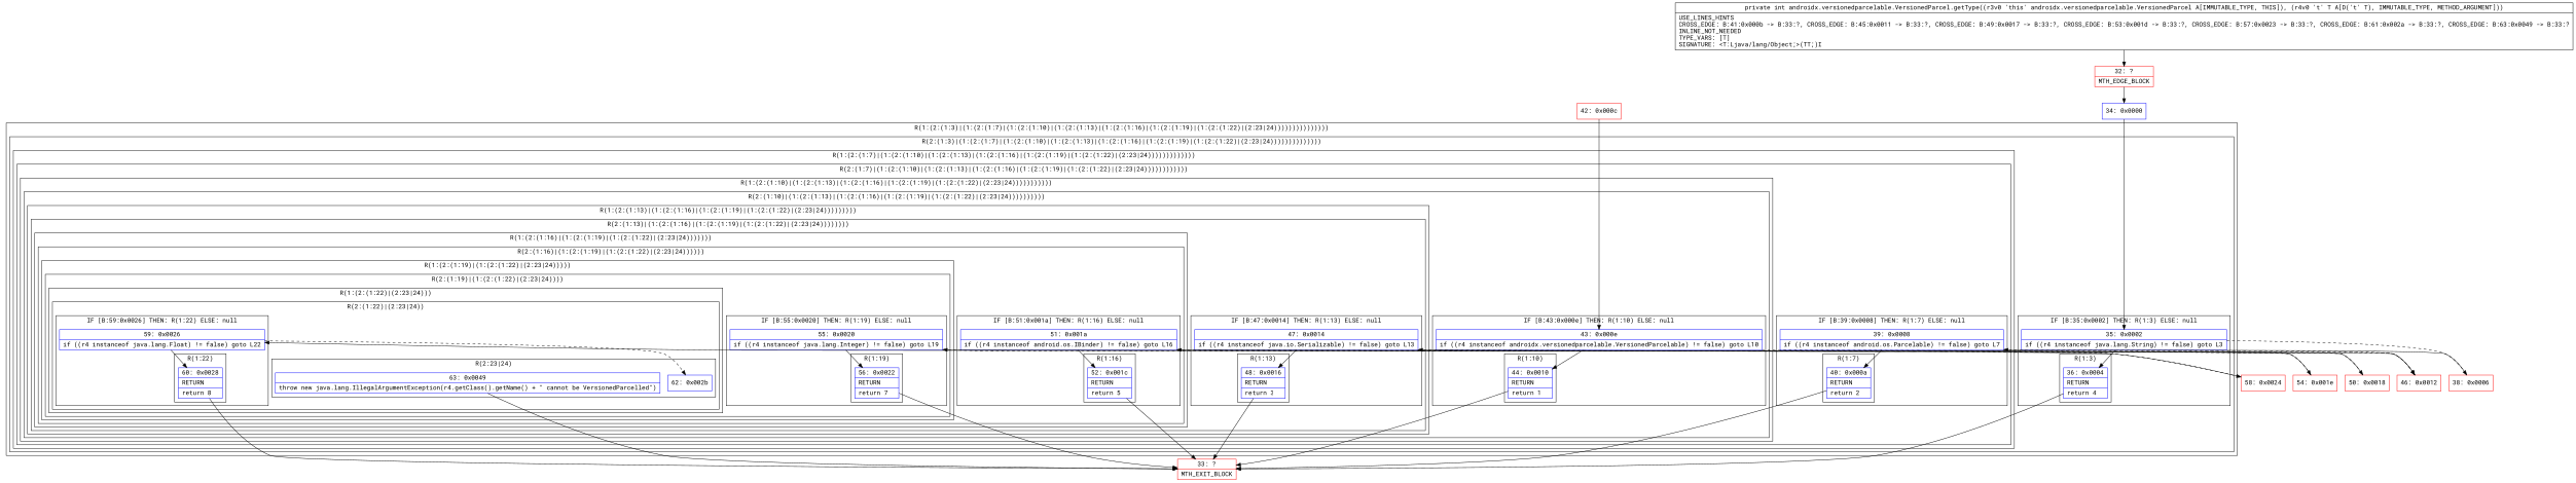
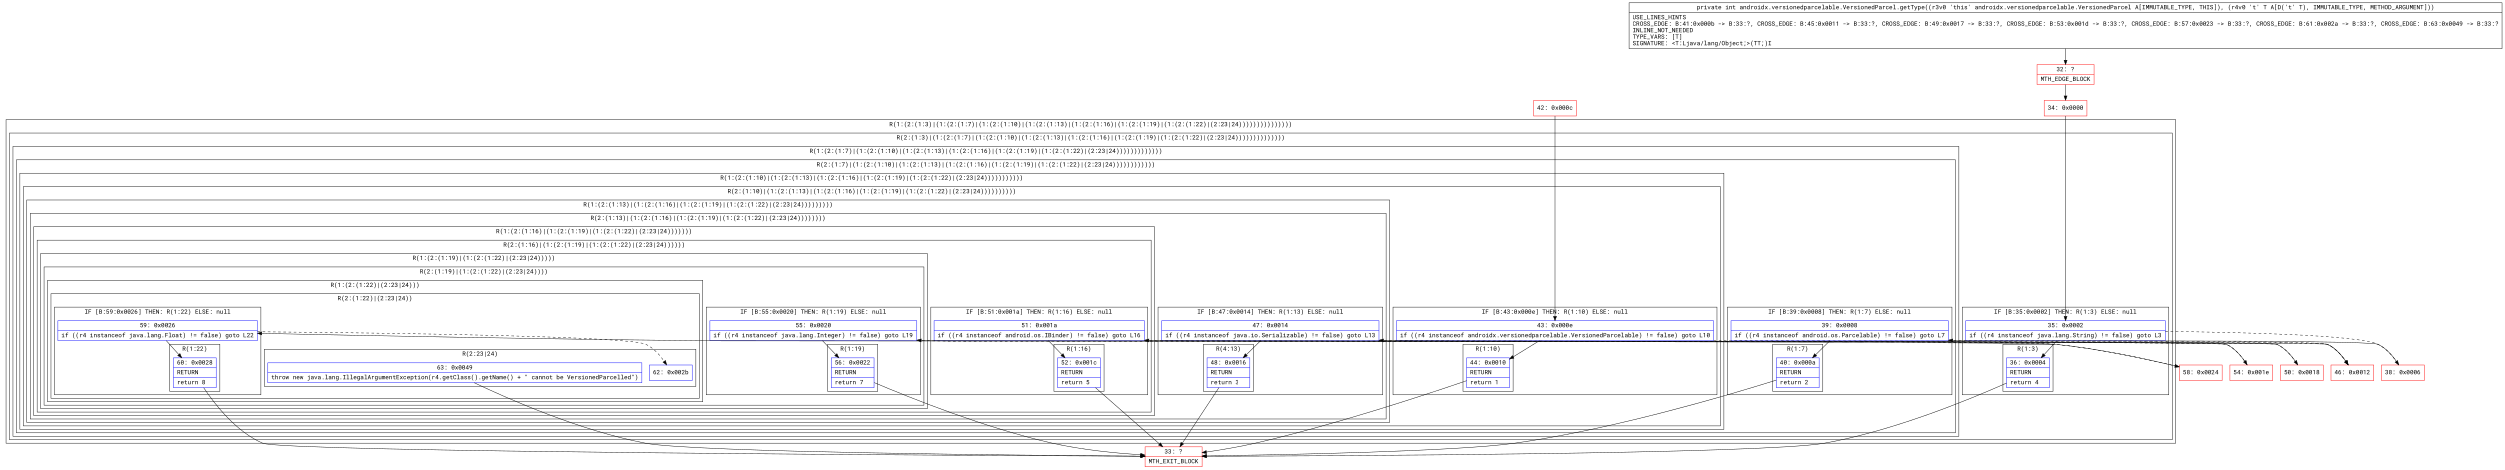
  digraph {
    fontname="Roboto Mono"
    node [color=blue fontname="Roboto Mono" shape=record]
    edge [fontname="Roboto Mono"]
    n1 [label="{36\:\ 0x0004|RETURN\l|return 4\l}"]
    n2 [label="{35\:\ 0x0002|if ((r4 instanceof java.lang.String) != false) goto L3\l}"]
    n3 [label="{40\:\ 0x000a|RETURN\l|return 2\l}"]
    n4 [label="{39\:\ 0x0008|if ((r4 instanceof android.os.Parcelable) != false) goto L7\l}"]
    n5 [label="{44\:\ 0x0010|RETURN\l|return 1\l}"]
    n6 [label="{43\:\ 0x000e|if ((r4 instanceof androidx.versionedparcelable.VersionedParcelable) != false) goto L10\l}"]
    n7 [label="{48\:\ 0x0016|RETURN\l|return 3\l}"]
    n8 [label="{47\:\ 0x0014|if ((r4 instanceof java.io.Serializable) != false) goto L13\l}"]
    n9 [label="{52\:\ 0x001c|RETURN\l|return 5\l}"]
    n10 [label="{51\:\ 0x001a|if ((r4 instanceof android.os.IBinder) != false) goto L16\l}"]
    n11 [label="{56\:\ 0x0022|RETURN\l|return 7\l}"]
    n12 [label="{55\:\ 0x0020|if ((r4 instanceof java.lang.Integer) != false) goto L19\l}"]
    n13 [label="{60\:\ 0x0028|RETURN\l|return 8\l}"]
    n14 [label="{59\:\ 0x0026|if ((r4 instanceof java.lang.Float) != false) goto L22\l}"]
    n15 [label="{62\:\ 0x002b}"]
    n16 [label="{63\:\ 0x0049|throw new java.lang.IllegalArgumentException(r4.getClass().getName() + \" cannot be VersionedParcelled\")\l}"]
    n17 [color=red label="{33\:\ ?|MTH_EXIT_BLOCK\l}"]
    n18 [color=red label="{38\:\ 0x0006}"]
    n19 [color=red label="{46\:\ 0x0012}"]
    n20 [color=red label="{50\:\ 0x0018}"]
    n21 [color=red label="{54\:\ 0x001e}"]
    n22 [color=red label="{58\:\ 0x0024}"]
    n23 [color=red label="{42\:\ 0x000c}"]
    n24 [color=red label="{32\:\ ?|MTH_EDGE_BLOCK\l}"]
-   n25 [label="{34\:\ 0x0000}"]
+   n25 [color=red label="{34\:\ 0x0000}"]
    n26 [label="{private int androidx.versionedparcelable.VersionedParcel.getType((r3v0 'this' androidx.versionedparcelable.VersionedParcel A[IMMUTABLE_TYPE, THIS]), (r4v0 't' T A[D('t' T), IMMUTABLE_TYPE, METHOD_ARGUMENT]))  | USE_LINES_HINTS\lCROSS_EDGE: B:41:0x000b \-\> B:33:?, CROSS_EDGE: B:45:0x0011 \-\> B:33:?, CROSS_EDGE: B:49:0x0017 \-\> B:33:?, CROSS_EDGE: B:53:0x001d \-\> B:33:?, CROSS_EDGE: B:57:0x0023 \-\> B:33:?, CROSS_EDGE: B:61:0x002a \-\> B:33:?, CROSS_EDGE: B:63:0x0049 \-\> B:33:?\lINLINE_NOT_NEEDED\lTYPE_VARS: [T]\lSIGNATURE: \<T:Ljava\/lang\/Object;\>(TT;)I\l}" color=""]
    subgraph cluster_1 {
      label="R(1:(2:(1:3)|(1:(2:(1:7)|(1:(2:(1:10)|(1:(2:(1:13)|(1:(2:(1:16)|(1:(2:(1:19)|(1:(2:(1:22)|(2:23|24)))))))))))))))"
      subgraph cluster_2 {
        label="R(2:(1:3)|(1:(2:(1:7)|(1:(2:(1:10)|(1:(2:(1:13)|(1:(2:(1:16)|(1:(2:(1:19)|(1:(2:(1:22)|(2:23|24))))))))))))))"
        subgraph cluster_3 {
          label="IF [B:35:0x0002] THEN: R(1:3) ELSE: null"
          n2
          subgraph cluster_4 {
            label="R(1:3)"
            n1
          }
        }
        subgraph cluster_5 {
          label="R(1:(2:(1:7)|(1:(2:(1:10)|(1:(2:(1:13)|(1:(2:(1:16)|(1:(2:(1:19)|(1:(2:(1:22)|(2:23|24)))))))))))))"
          subgraph cluster_6 {
            label="R(2:(1:7)|(1:(2:(1:10)|(1:(2:(1:13)|(1:(2:(1:16)|(1:(2:(1:19)|(1:(2:(1:22)|(2:23|24))))))))))))"
            subgraph cluster_7 {
              label="IF [B:39:0x0008] THEN: R(1:7) ELSE: null"
              n4
              subgraph cluster_8 {
                label="R(1:7)"
                n3
              }
            }
            subgraph cluster_9 {
              label="R(1:(2:(1:10)|(1:(2:(1:13)|(1:(2:(1:16)|(1:(2:(1:19)|(1:(2:(1:22)|(2:23|24)))))))))))"
              subgraph cluster_10 {
                label="R(2:(1:10)|(1:(2:(1:13)|(1:(2:(1:16)|(1:(2:(1:19)|(1:(2:(1:22)|(2:23|24))))))))))"
                subgraph cluster_11 {
                  label="IF [B:43:0x000e] THEN: R(1:10) ELSE: null"
                  n6
                  subgraph cluster_12 {
                    label="R(1:10)"
                    n5
                  }
                }
                subgraph cluster_13 {
                  label="R(1:(2:(1:13)|(1:(2:(1:16)|(1:(2:(1:19)|(1:(2:(1:22)|(2:23|24)))))))))"
                  subgraph cluster_14 {
                    label="R(2:(1:13)|(1:(2:(1:16)|(1:(2:(1:19)|(1:(2:(1:22)|(2:23|24))))))))"
                    subgraph cluster_15 {
                      label="IF [B:47:0x0014] THEN: R(1:13) ELSE: null"
                      n8
                      subgraph cluster_16 {
-                       label="R(1:13)"
+                       label="R(4:13)"
                        n7
                      }
                    }
                    subgraph cluster_17 {
                      label="R(1:(2:(1:16)|(1:(2:(1:19)|(1:(2:(1:22)|(2:23|24)))))))"
                      subgraph cluster_18 {
                        label="R(2:(1:16)|(1:(2:(1:19)|(1:(2:(1:22)|(2:23|24))))))"
                        subgraph cluster_19 {
                          label="IF [B:51:0x001a] THEN: R(1:16) ELSE: null"
                          n10
                          subgraph cluster_20 {
                            label="R(1:16)"
                            n9
                          }
                        }
                        subgraph cluster_21 {
                          label="R(1:(2:(1:19)|(1:(2:(1:22)|(2:23|24)))))"
                          subgraph cluster_22 {
                            label="R(2:(1:19)|(1:(2:(1:22)|(2:23|24))))"
                            subgraph cluster_23 {
                              label="IF [B:55:0x0020] THEN: R(1:19) ELSE: null"
                              n12
                              subgraph cluster_24 {
                                label="R(1:19)"
                                n11
                              }
                            }
                            subgraph cluster_25 {
                              label="R(1:(2:(1:22)|(2:23|24)))"
                              subgraph cluster_26 {
                                label="R(2:(1:22)|(2:23|24))"
                                subgraph cluster_27 {
                                  label="IF [B:59:0x0026] THEN: R(1:22) ELSE: null"
                                  n14
                                  subgraph cluster_28 {
                                    label="R(1:22)"
                                    n13
                                  }
                                }
                                subgraph cluster_29 {
                                  label="R(2:23|24)"
                                  n15
                                  n16
                                }
                              }
                            }
                          }
                        }
                      }
                    }
                  }
                }
              }
            }
          }
        }
      }
    }
    n1 -> n17
    n2 -> n1
    n2 -> n18 [style=dashed]
    n3 -> n17
    n4 -> n3
    n4 -> n19 [style=dashed]
    n5 -> n17
    n6 -> n5
    n6 -> n19 [style=dashed]
    n7 -> n17
    n8 -> n7
    n8 -> n20 [style=dashed]
    n9 -> n17
    n10 -> n9
    n10 -> n21 [style=dashed]
    n11 -> n17
    n12 -> n11
    n12 -> n22 [style=dashed]
    n13 -> n17
    n14 -> n13
    n14 -> n15 [style=dashed]
    n16 -> n17
    n18 -> n4
    n19 -> n8
    n20 -> n10
    n21 -> n12
    n22 -> n14
    n23 -> n6
    n24 -> n25
    n25 -> n2
    n26 -> n24
  }
